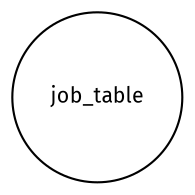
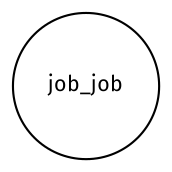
  digraph {
    rankdir=LR
    fontname="Fira Sans"
-   n1 [color=black fillcolor=white fontname="Fira Sans" fontsize=10 height=0.2 label=job_table shape=circle style=filled width=0.4]
+   n1 [color=black fillcolor=white fontname="Fira Sans" fontsize=10 height=0.2 label=job_job shape=circle style=filled width=0.4]
  }
